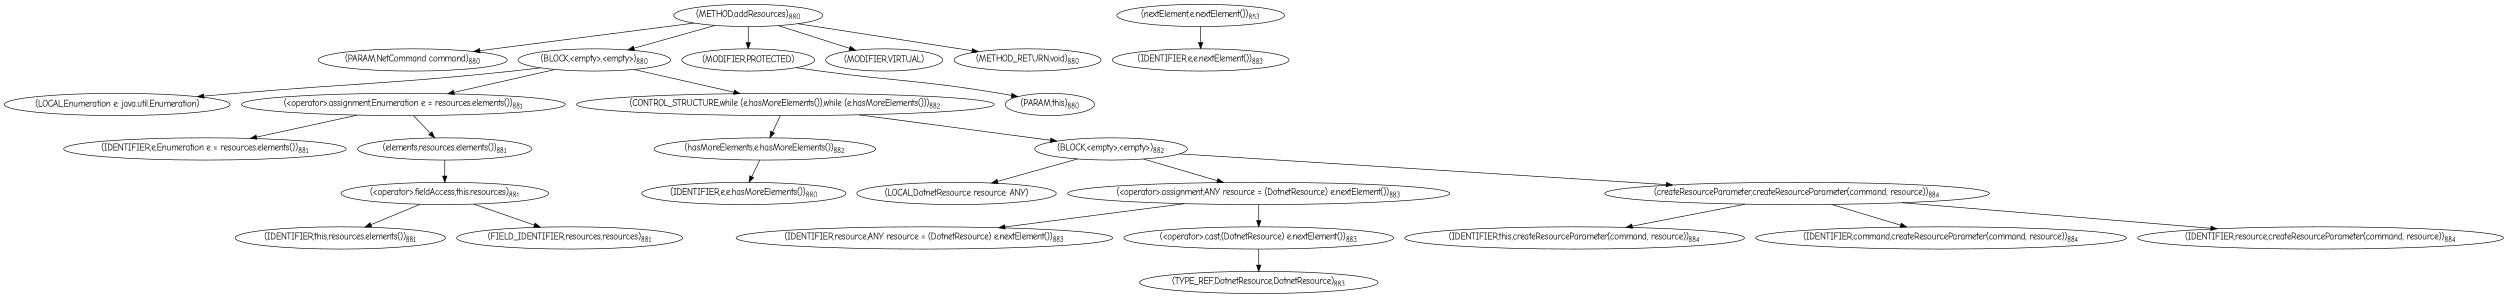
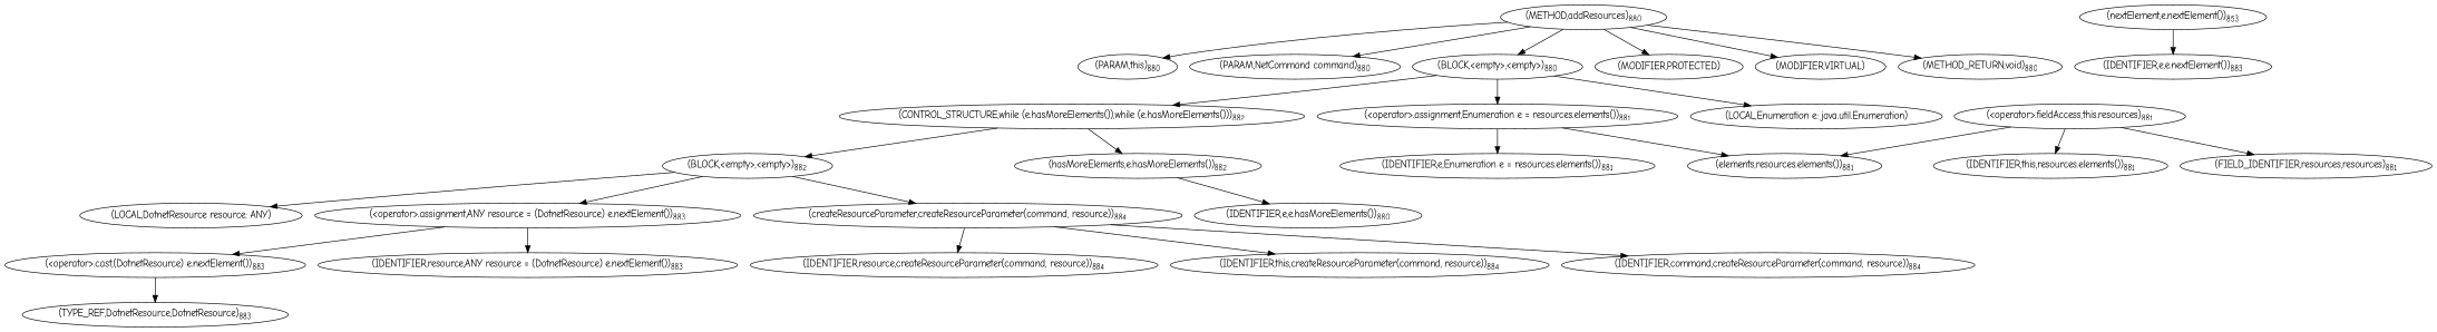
  digraph {
    fontname="Comic Neue"
    node [fontname="Comic Neue"]
    edge [fontname="Comic Neue"]
    n1 [label=<(METHOD,addResources)<SUB>880</SUB>>]
    n2 [label=<(PARAM,this)<SUB>880</SUB>>]
    n3 [label=<(PARAM,NetCommand command)<SUB>880</SUB>>]
    n4 [label=<(BLOCK,&lt;empty&gt;,&lt;empty&gt;)<SUB>880</SUB>>]
    n5 [label=<(MODIFIER,PROTECTED)>]
    n6 [label=<(MODIFIER,VIRTUAL)>]
    n7 [label=<(METHOD_RETURN,void)<SUB>880</SUB>>]
    n8 [label=<(LOCAL,Enumeration e: java.util.Enumeration)>]
    n9 [label=<(&lt;operator&gt;.assignment,Enumeration e = resources.elements())<SUB>881</SUB>>]
    n10 [label=<(CONTROL_STRUCTURE,while (e.hasMoreElements()),while (e.hasMoreElements()))<SUB>882</SUB>>]
    n11 [label=<(IDENTIFIER,e,Enumeration e = resources.elements())<SUB>881</SUB>>]
    n12 [label=<(elements,resources.elements())<SUB>881</SUB>>]
    n13 [label=<(hasMoreElements,e.hasMoreElements())<SUB>882</SUB>>]
    n14 [label=<(BLOCK,&lt;empty&gt;,&lt;empty&gt;)<SUB>882</SUB>>]
    n15 [label=<(&lt;operator&gt;.fieldAccess,this.resources)<SUB>881</SUB>>]
    n16 [label=<(IDENTIFIER,this,resources.elements())<SUB>881</SUB>>]
    n17 [label=<(FIELD_IDENTIFIER,resources,resources)<SUB>881</SUB>>]
    n18 [label=<(IDENTIFIER,e,e.hasMoreElements())<SUB>880</SUB>>]
    n19 [label=<(LOCAL,DotnetResource resource: ANY)>]
    n20 [label=<(&lt;operator&gt;.assignment,ANY resource = (DotnetResource) e.nextElement())<SUB>883</SUB>>]
    n21 [label=<(createResourceParameter,createResourceParameter(command, resource))<SUB>884</SUB>>]
    n22 [label=<(IDENTIFIER,resource,ANY resource = (DotnetResource) e.nextElement())<SUB>883</SUB>>]
    n23 [label=<(&lt;operator&gt;.cast,(DotnetResource) e.nextElement())<SUB>883</SUB>>]
    n24 [label=<(IDENTIFIER,this,createResourceParameter(command, resource))<SUB>884</SUB>>]
    n25 [label=<(IDENTIFIER,command,createResourceParameter(command, resource))<SUB>884</SUB>>]
    n26 [label=<(IDENTIFIER,resource,createResourceParameter(command, resource))<SUB>884</SUB>>]
    n27 [label=<(TYPE_REF,DotnetResource,DotnetResource)<SUB>883</SUB>>]
    n28 [label=<(nextElement,e.nextElement())<SUB>853</SUB>>]
    n29 [label=<(IDENTIFIER,e,e.nextElement())<SUB>883</SUB>>]
-   n5 -> n2
+   n1 -> n2
    n1 -> n3
    n1 -> n4
    n1 -> n5
    n1 -> n6
    n1 -> n7
    n4 -> n8
    n4 -> n9
    n4 -> n10
    n9 -> n11
    n9 -> n12
    n10 -> n13
    n10 -> n14
-   n12 -> n15
+   n15 -> n12
    n13 -> n18
    n14 -> n19
    n14 -> n20
    n14 -> n21
    n15 -> n16
    n15 -> n17
    n20 -> n22
    n20 -> n23
    n21 -> n24
    n21 -> n25
    n21 -> n26
    n23 -> n27
    n28 -> n29
  }
